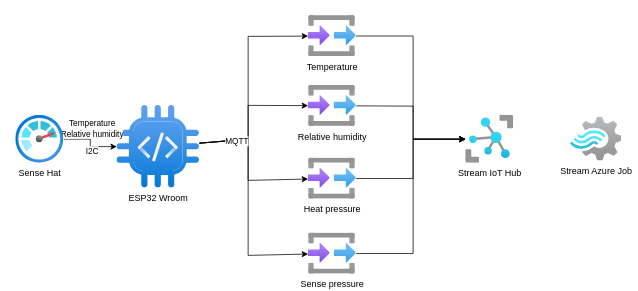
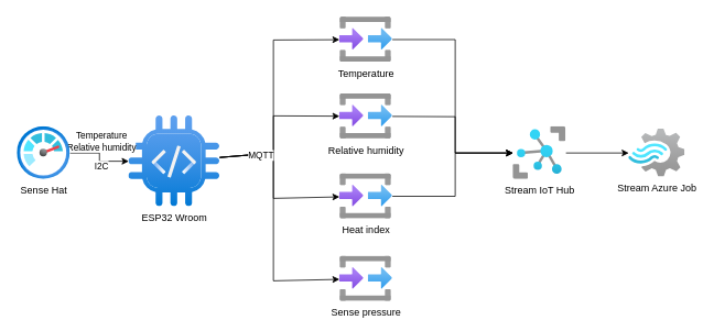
  <mxCell id="0" />
  <mxCell id="1" parent="0" />
+ <mxCell id="2" value="" style="edgeStyle=orthogonalEdgeStyle;rounded=0;orthogonalLoop=1;jettySize=auto;html=1;" edge="1" parent="1" source="3" target="21"><mxGeometry relative="1" as="geometry" /></mxCell>
  <mxCell id="3" value="Stream IoT Hub" style="image;aspect=fixed;html=1;points=[];align=center;fontSize=12;image=img/lib/azure2/iot/IoT_Hub.svg;" vertex="1" parent="1"><mxGeometry x="620" y="153" width="64" height="64" as="geometry" /></mxCell>
  <mxCell id="4" value="ESP32 Wroom" style="image;aspect=fixed;html=1;points=[];align=center;fontSize=12;image=img/lib/azure2/other/Defender_Programable_Board.svg;" vertex="1" parent="1"><mxGeometry x="155" y="140" width="110" height="110" as="geometry" /></mxCell>
  <mxCell id="5" value="" style="edgeStyle=orthogonalEdgeStyle;rounded=0;orthogonalLoop=1;jettySize=auto;html=1;" edge="1" parent="1" source="8" target="4"><mxGeometry relative="1" as="geometry" /></mxCell>
  <mxCell id="6" value="Temperature&lt;br&gt;Relative humidity" style="edgeLabel;html=1;align=center;verticalAlign=middle;resizable=0;points=[];" vertex="1" connectable="0" parent="5"><mxGeometry x="-0.321" y="2" relative="1" as="geometry"><mxPoint x="10" y="-13" as="offset" /></mxGeometry></mxCell>
  <mxCell id="7" value="I2C" style="edgeLabel;html=1;align=center;verticalAlign=middle;resizable=0;points=[];" vertex="1" connectable="0" parent="5"><mxGeometry x="-0.321" y="2" relative="1" as="geometry"><mxPoint x="10" y="17" as="offset" /></mxGeometry></mxCell>
  <mxCell id="8" value="Sense Hat" style="image;aspect=fixed;html=1;points=[];align=center;fontSize=12;image=img/lib/azure2/management_governance/Monitor.svg;" vertex="1" parent="1"><mxGeometry x="20" y="153" width="64" height="64" as="geometry" /></mxCell>
  <mxCell id="9" value="" style="edgeStyle=orthogonalEdgeStyle;rounded=0;orthogonalLoop=1;jettySize=auto;html=1;" edge="1" parent="1" source="10" target="3"><mxGeometry relative="1" as="geometry"><mxPoint x="590" y="185" as="targetPoint" /><Array as="points"><mxPoint x="550" y="48" /><mxPoint x="550" y="185" /></Array></mxGeometry></mxCell>
  <mxCell id="10" value="Temperature" style="image;aspect=fixed;html=1;points=[];align=center;fontSize=12;image=img/lib/azure2/general/Input_Output.svg;" vertex="1" parent="1"><mxGeometry x="410" y="20" width="64" height="55.0" as="geometry" /></mxCell>
  <mxCell id="11" value="Relative humidity" style="image;aspect=fixed;html=1;points=[];align=center;fontSize=12;image=img/lib/azure2/general/Input_Output.svg;" vertex="1" parent="1"><mxGeometry x="410" y="113" width="64" height="55.0" as="geometry" /></mxCell>
- <mxCell id="12" value="Heat pressure" style="image;aspect=fixed;html=1;points=[];align=center;fontSize=12;image=img/lib/azure2/general/Input_Output.svg;" vertex="1" parent="1"><mxGeometry x="410" y="210" width="64" height="55.0" as="geometry" /></mxCell>
+ <mxCell id="12" value="Heat index" style="image;aspect=fixed;html=1;points=[];align=center;fontSize=12;image=img/lib/azure2/general/Input_Output.svg;" vertex="1" parent="1"><mxGeometry x="410" y="210" width="64" height="55.0" as="geometry" /></mxCell>
  <mxCell id="13" value="Sense pressure" style="image;aspect=fixed;html=1;points=[];align=center;fontSize=12;image=img/lib/azure2/general/Input_Output.svg;" vertex="1" parent="1"><mxGeometry x="410" y="310" width="64" height="55.0" as="geometry" /></mxCell>
  <mxCell id="14" value="" style="edgeStyle=orthogonalEdgeStyle;rounded=0;orthogonalLoop=1;jettySize=auto;html=1;" edge="1" parent="1" source="12" target="3"><mxGeometry relative="1" as="geometry"><mxPoint x="458" y="200" as="sourcePoint" /><mxPoint x="640" y="244.5" as="targetPoint" /><Array as="points"><mxPoint x="550" y="237" /><mxPoint x="550" y="185" /></Array></mxGeometry></mxCell>
- <mxCell id="15" value="" style="edgeStyle=orthogonalEdgeStyle;rounded=0;orthogonalLoop=1;jettySize=auto;html=1;" edge="1" parent="1" source="13" target="3"><mxGeometry relative="1" as="geometry"><mxPoint x="458" y="301.99" as="sourcePoint" /><mxPoint x="640" y="249.99" as="targetPoint" /><Array as="points"><mxPoint x="550" y="337" /><mxPoint x="550" y="185" /></Array></mxGeometry></mxCell>
  <mxCell id="16" value="" style="endArrow=classic;html=1;rounded=0;" edge="1" parent="1" source="4" target="10"><mxGeometry width="50" height="50" relative="1" as="geometry"><mxPoint x="450" y="170" as="sourcePoint" /><mxPoint x="500" y="120" as="targetPoint" /><Array as="points"><mxPoint x="330" y="185" /><mxPoint x="330" y="48" /></Array></mxGeometry></mxCell>
  <mxCell id="17" value="" style="endArrow=classic;html=1;rounded=0;" edge="1" parent="1" source="11" target="3"><mxGeometry width="50" height="50" relative="1" as="geometry"><mxPoint x="450" y="200" as="sourcePoint" /><mxPoint x="500" y="150" as="targetPoint" /><Array as="points"><mxPoint x="550" y="141" /><mxPoint x="550" y="185" /></Array></mxGeometry></mxCell>
  <mxCell id="18" value="" style="endArrow=classic;html=1;rounded=0;" edge="1" parent="1" source="4" target="11"><mxGeometry width="50" height="50" relative="1" as="geometry"><mxPoint x="430" y="180" as="sourcePoint" /><mxPoint x="480" y="130" as="targetPoint" /><Array as="points"><mxPoint x="330" y="185" /><mxPoint x="330" y="140" /></Array></mxGeometry></mxCell>
  <mxCell id="19" value="" style="endArrow=classic;html=1;rounded=0;" edge="1" parent="1" source="4" target="12"><mxGeometry width="50" height="50" relative="1" as="geometry"><mxPoint x="280" y="310" as="sourcePoint" /><mxPoint x="330" y="260" as="targetPoint" /><Array as="points"><mxPoint x="330" y="185" /><mxPoint x="330" y="240" /></Array></mxGeometry></mxCell>
  <mxCell id="20" value="MQTT" style="endArrow=classic;html=1;rounded=0;" edge="1" parent="1" source="4" target="13"><mxGeometry x="-0.774" y="-15" width="50" height="50" relative="1" as="geometry"><mxPoint x="400" y="290" as="sourcePoint" /><mxPoint x="450" y="240" as="targetPoint" /><Array as="points"><mxPoint x="330" y="185" /><mxPoint x="330" y="340" /></Array><mxPoint x="15" y="-15" as="offset" /></mxGeometry></mxCell>
  <mxCell id="21" value="Stream Azure Job" style="image;aspect=fixed;html=1;points=[];align=center;fontSize=12;image=img/lib/azure2/analytics/Stream_Analytics_Jobs.svg;" vertex="1" parent="1"><mxGeometry x="760" y="156" width="68" height="58.0" as="geometry" /></mxCell>
